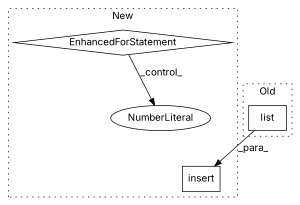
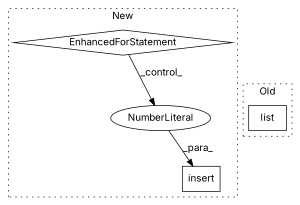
  digraph {
    fontname=Inter
    node [a=32 fontname=Inter shape=box]
    edge [fontname=Inter]
    n1 [l="7,1" label=insert s="2976,2994"]
    n2 [a=34 l=1 label=NumberLiteral s=2983 shape=ellipse]
    n3 [a=70 l="61,2" label=EnhancedForStatement s="2869,2956" shape=diamond]
    n4 [l="5,1" label=list s="3029,3051"]
    subgraph cluster_1 {
      label=New
      style=dotted
      n1
      n2
      n3
    }
    subgraph cluster_2 {
      label=Old
      style=dotted
      n4
    }
-   n4 -> n1 [label=_para_]
+   n2 -> n1 [label=_para_]
    n3 -> n2 [label=_control_]
  }
